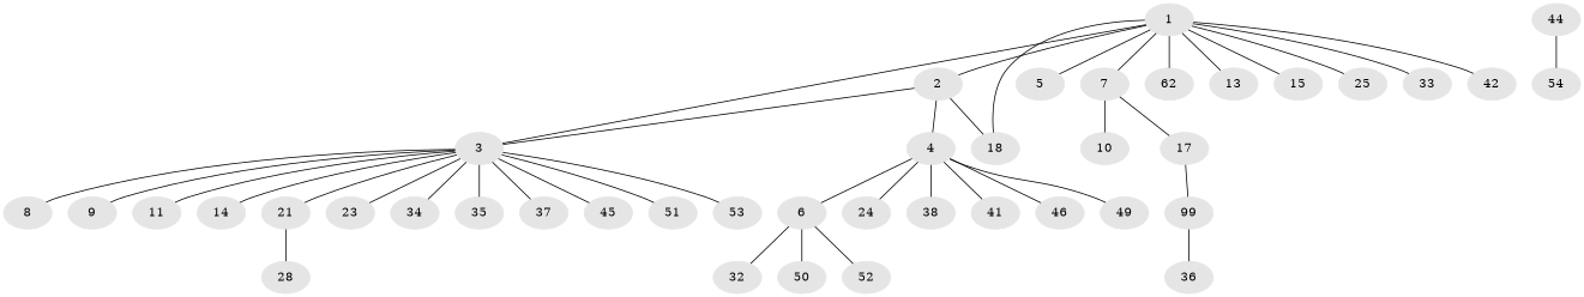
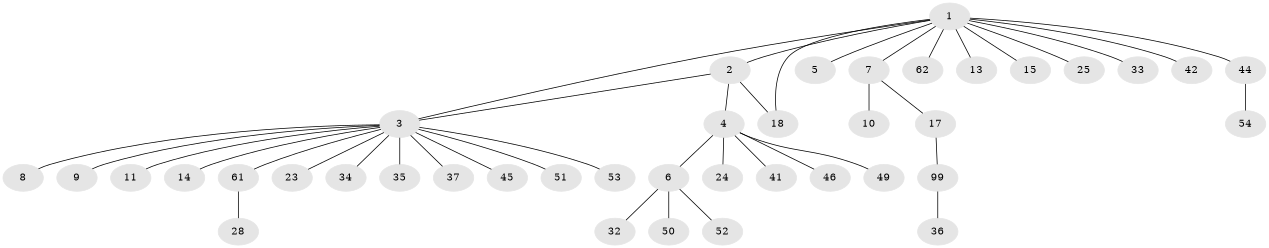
  graph {
    node [color=gray90 style=filled]
    1 [super="+26"]
    2 [super="+25"]
    3 [super="+30"]
    5
    7
    n6 [label=62]
    13
    15
    18
    n10 [label=25]
    33
    42
    44 [super="+47"]
    4 [super="+16"]
    8
    9 [super="+39"]
    11 [super="+22"]
    14
-   21 [super="+48"]
+   21 [super="+48" label=61]
    23 [super="+31"]
    34
    35
    37 [super="+43"]
    45
    51
    53
    10
    17 [super="+20"]
    54
    6 [super="+27"]
    24
-   38
    41
    46
    49
    28
    32
    50
    52
    n40 [label=99 super="+40"]
    36
    1 -- 2
    1 -- 3
    1 -- 5
    1 -- 7
    1 -- n6
    1 -- 13
    1 -- 15
    1 -- 18
    1 -- n10
    1 -- 33
    1 -- 42
+   1 -- 44
    2 -- 3
    2 -- 18
    2 -- 4
    3 -- 8
    3 -- 9
    3 -- 11
    3 -- 14
    3 -- 21
    3 -- 23
    3 -- 34
    3 -- 35
    3 -- 37
    3 -- 45
    3 -- 51
    3 -- 53 [weight=2]
    7 -- 10
    7 -- 17
    44 -- 54
    4 -- 6
    4 -- 24
-   4 -- 38
    4 -- 41
    4 -- 46
    4 -- 49
    21 -- 28
    17 -- n40
    6 -- 32
    6 -- 50
    6 -- 52
    n40 -- 36
  }
